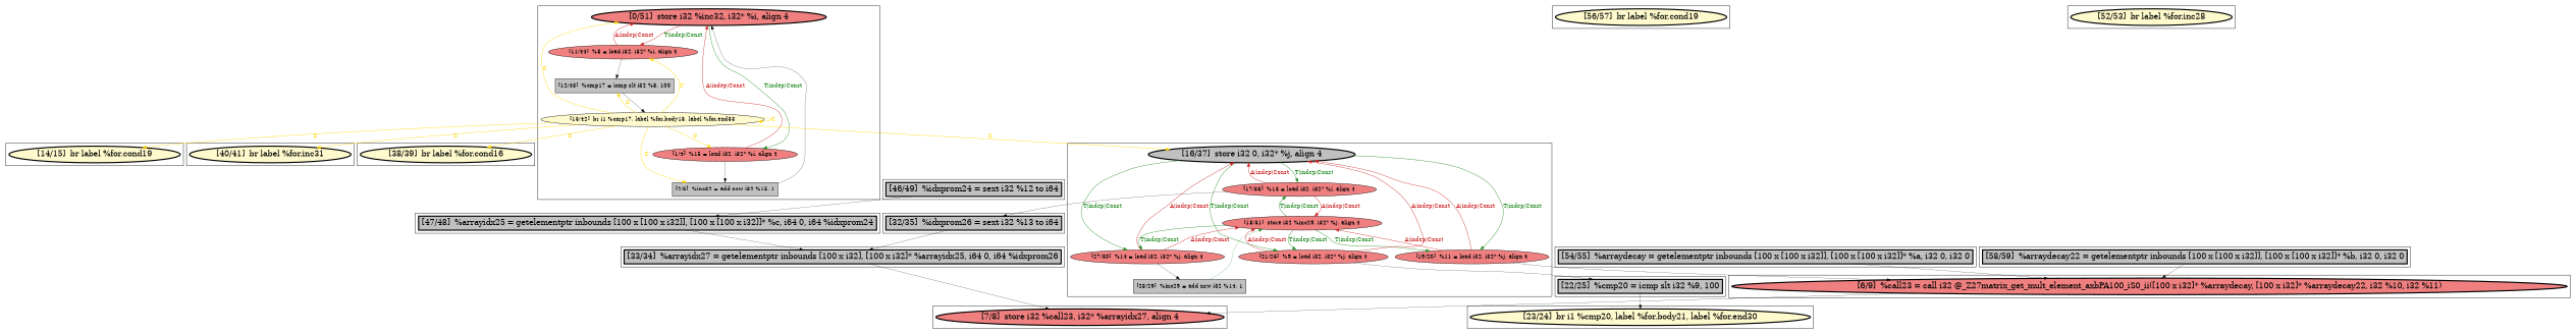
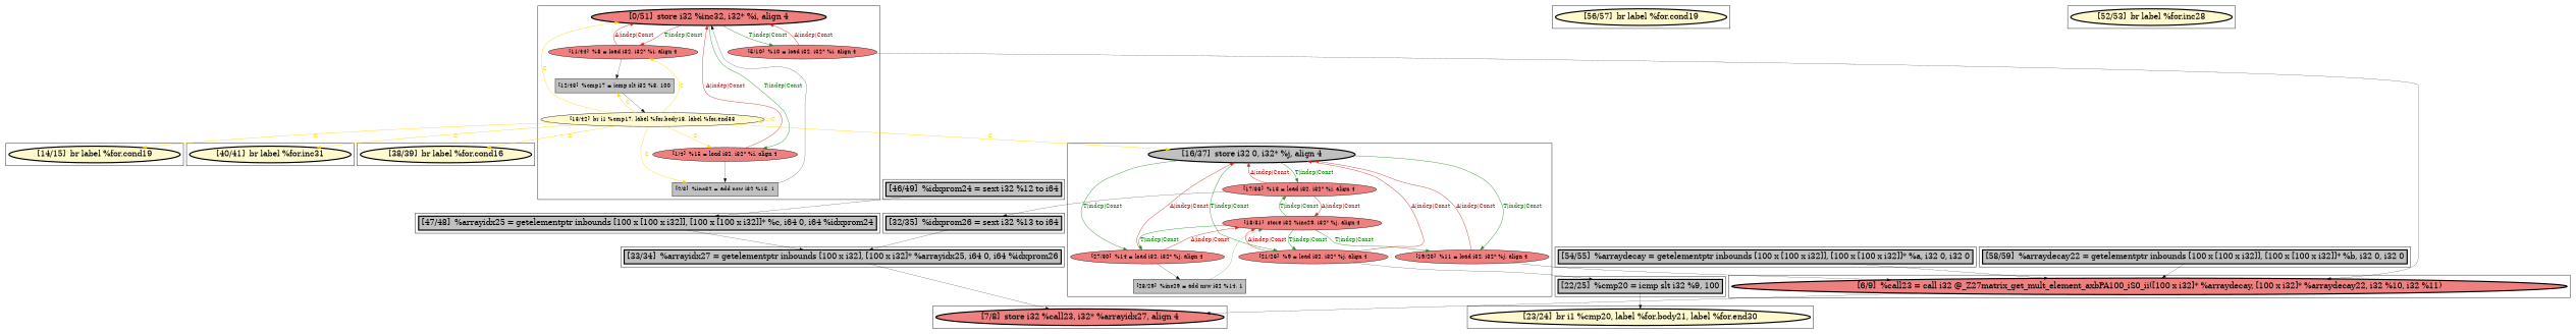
  digraph {
    fontname="DejaVu Serif"
    node [fillcolor=grey fontname="DejaVu Serif" fontsize=20 penwidth=3.0 shape=ellipse style=filled]
    edge [color=black fontcolor=black fontname="DejaVu Serif" penwidth=1.0 style=solid]
    n1 [fillcolor=lemonchiffon label="[23/24]  br i1 %cmp20, label %for.body21, label %for.end30"]
    n2 [fillcolor=lemonchiffon label="[56/57]  br label %for.cond19"]
    n3 [label="[54/55]  %arraydecay = getelementptr inbounds [100 x [100 x i32]], [100 x [100 x i32]]* %a, i32 0, i32 0" shape=rectangle]
    n4 [fillcolor=lemonchiffon label="[14/15]  br label %for.cond19"]
    n5 [label="[47/48]  %arrayidx25 = getelementptr inbounds [100 x [100 x i32]], [100 x [100 x i32]]* %c, i64 0, i64 %idxprom24" shape=rectangle]
    n6 [label="[58/59]  %arraydecay22 = getelementptr inbounds [100 x [100 x i32]], [100 x [100 x i32]]* %b, i32 0, i32 0" shape=rectangle]
    n7 [label="[46/49]  %idxprom24 = sext i32 %12 to i64" shape=rectangle]
    n8 [fillcolor=lightcoral label="[0/51]  store i32 %inc32, i32* %i, align 4"]
    n9 [fillcolor=lightcoral label="[11/44]  %8 = load i32, i32* %i, align 4" fontsize="" penwidth=""]
    n10 [fillcolor=lightcoral label="[1/4]  %15 = load i32, i32* %i, align 4" fontsize="" penwidth=""]
    n11 [label="[12/43]  %cmp17 = icmp slt i32 %8, 100" shape=rectangle fontsize="" penwidth=""]
    n12 [fillcolor=lemonchiffon label="[13/42]  br i1 %cmp17, label %for.body18, label %for.end33" fontsize="" penwidth=""]
    n13 [label="[2/3]  %inc32 = add nsw i32 %15, 1" shape=rectangle fontsize="" penwidth=""]
+   n14 [fillcolor=lightcoral label="[5/10]  %10 = load i32, i32* %i, align 4" fontsize="" penwidth=""]
    n15 [fillcolor=lightcoral label="[7/8]  store i32 %call23, i32* %arrayidx27, align 4"]
    n16 [fillcolor=lemonchiffon label="[52/53]  br label %for.inc28"]
    n17 [label="[22/25]  %cmp20 = icmp slt i32 %9, 100" shape=rectangle]
    n18 [fillcolor=lemonchiffon label="[40/41]  br label %for.inc31"]
    n19 [fillcolor=lemonchiffon label="[38/39]  br label %for.cond16"]
    n20 [label="[16/37]  store i32 0, i32* %j, align 4"]
    n21 [fillcolor=lightcoral label="[17/36]  %13 = load i32, i32* %j, align 4" fontsize="" penwidth=""]
    n22 [fillcolor=lightcoral label="[19/20]  %11 = load i32, i32* %j, align 4" fontsize="" penwidth=""]
    n23 [fillcolor=lightcoral label="[18/31]  store i32 %inc29, i32* %j, align 4" fontsize="" penwidth=""]
    n24 [fillcolor=lightcoral label="[27/30]  %14 = load i32, i32* %j, align 4" fontsize="" penwidth=""]
    n25 [label="[28/29]  %inc29 = add nsw i32 %14, 1" shape=rectangle fontsize="" penwidth=""]
    n26 [fillcolor=lightcoral label="[21/26]  %9 = load i32, i32* %j, align 4" fontsize="" penwidth=""]
    n27 [label="[32/35]  %idxprom26 = sext i32 %13 to i64" shape=rectangle]
    n28 [label="[33/34]  %arrayidx27 = getelementptr inbounds [100 x i32], [100 x i32]* %arrayidx25, i64 0, i64 %idxprom26" shape=rectangle]
    n29 [fillcolor=lightcoral label="[6/9]  %call23 = call i32 @_Z27matrix_get_mult_element_axbPA100_iS0_ii([100 x i32]* %arraydecay, [100 x i32]* %arraydecay22, i32 %10, i32 %11)"]
    subgraph cluster_1 {
      n1
    }
    subgraph cluster_2 {
      n2
    }
    subgraph cluster_3 {
      n3
    }
    subgraph cluster_4 {
      n4
    }
    subgraph cluster_5 {
      n5
    }
    subgraph cluster_6 {
      n6
    }
    subgraph cluster_7 {
      n7
    }
    subgraph cluster_8 {
      n8
      n9
      n10
      n11
      n12
      n13
+     n14
    }
    subgraph cluster_9 {
      n15
    }
    subgraph cluster_10 {
      n16
    }
    subgraph cluster_11 {
      n17
    }
    subgraph cluster_12 {
      n18
    }
    subgraph cluster_13 {
      n19
    }
    subgraph cluster_14 {
      n20
      n21
      n22
      n23
      n24
      n25
      n26
    }
    subgraph cluster_15 {
      n27
    }
    subgraph cluster_16 {
      n28
    }
    subgraph cluster_17 {
      n29
    }
    n3 -> n29 [penwidth=0.5]
    n5 -> n28 [penwidth=0.5]
    n6 -> n29 [penwidth=0.5]
    n7 -> n5 [penwidth=0.5]
    n8 -> n9 [color=firebrick3 fontcolor=forestgreen label="T|indep|Const"]
    n8 -> n10 [color=forestgreen fontcolor=forestgreen label="T|indep|Const"]
+   n8 -> n14 [color=forestgreen fontcolor=forestgreen label="T|indep|Const"]
    n9 -> n8 [color=firebrick3 fontcolor=firebrick3 label="A|indep|Const"]
    n9 -> n11 [penwidth=0.5]
    n10 -> n8 [color=firebrick3 fontcolor=firebrick3 label="A|indep|Const"]
    n10 -> n13 [penwidth=0.5]
    n11 -> n12 [penwidth=0.5]
    n12 -> n4 [color=gold fontcolor=gold label=C]
    n12 -> n8 [color=gold fontcolor=gold label=C]
    n12 -> n9 [color=gold fontcolor=gold label=C]
    n12 -> n10 [color=gold fontcolor=gold label=C]
    n12 -> n11 [color=gold fontcolor=gold label=C]
    n12 -> n12 [color=gold fontcolor=gold label=C]
    n12 -> n13 [color=gold fontcolor=gold label=C]
    n12 -> n18 [color=gold fontcolor=gold label=C]
    n12 -> n19 [color=gold fontcolor=gold label=C]
    n12 -> n20 [color=gold fontcolor=gold label=C]
    n13 -> n8 [penwidth=0.5]
+   n14 -> n8 [color=firebrick3 fontcolor=firebrick3 label="A|indep|Const"]
+   n14 -> n29 [penwidth=0.5]
    n17 -> n1 [penwidth=0.5]
    n20 -> n21 [color=forestgreen fontcolor=forestgreen label="T|indep|Const"]
    n20 -> n22 [color=forestgreen fontcolor=forestgreen label="T|indep|Const"]
    n20 -> n24 [color=forestgreen fontcolor=forestgreen label="T|indep|Const"]
    n20 -> n26 [color=forestgreen fontcolor=forestgreen label="T|indep|Const"]
    n21 -> n20 [color=firebrick3 fontcolor=firebrick3 label="A|indep|Const"]
    n21 -> n23 [color=firebrick3 fontcolor=firebrick3 label="A|indep|Const"]
    n21 -> n27 [penwidth=0.5]
    n22 -> n20 [color=firebrick3 fontcolor=firebrick3 label="A|indep|Const"]
-   n22 -> n23 [color=firebrick3 fontcolor=firebrick3 label="A|indep|Const"]
    n22 -> n29 [penwidth=0.5]
    n23 -> n21 [color=forestgreen fontcolor=forestgreen label="T|indep|Const"]
    n23 -> n22 [color=forestgreen fontcolor=forestgreen label="T|indep|Const"]
    n23 -> n24 [color=forestgreen fontcolor=forestgreen label="T|indep|Const"]
    n23 -> n26 [color=forestgreen fontcolor=forestgreen label="T|indep|Const"]
    n24 -> n20 [color=firebrick3 fontcolor=firebrick3 label="A|indep|Const"]
    n24 -> n23 [color=firebrick3 fontcolor=firebrick3 label="A|indep|Const"]
    n24 -> n25 [penwidth=0.5]
    n25 -> n23 [color=forestgreen penwidth=0.5]
    n26 -> n17 [penwidth=0.5]
    n26 -> n20 [color=firebrick3 fontcolor=firebrick3 label="A|indep|Const"]
    n26 -> n23 [color=firebrick3 fontcolor=firebrick3 label="A|indep|Const"]
    n27 -> n28 [penwidth=0.5]
    n28 -> n15 [penwidth=0.5]
    n29 -> n15 [penwidth=0.5]
  }
